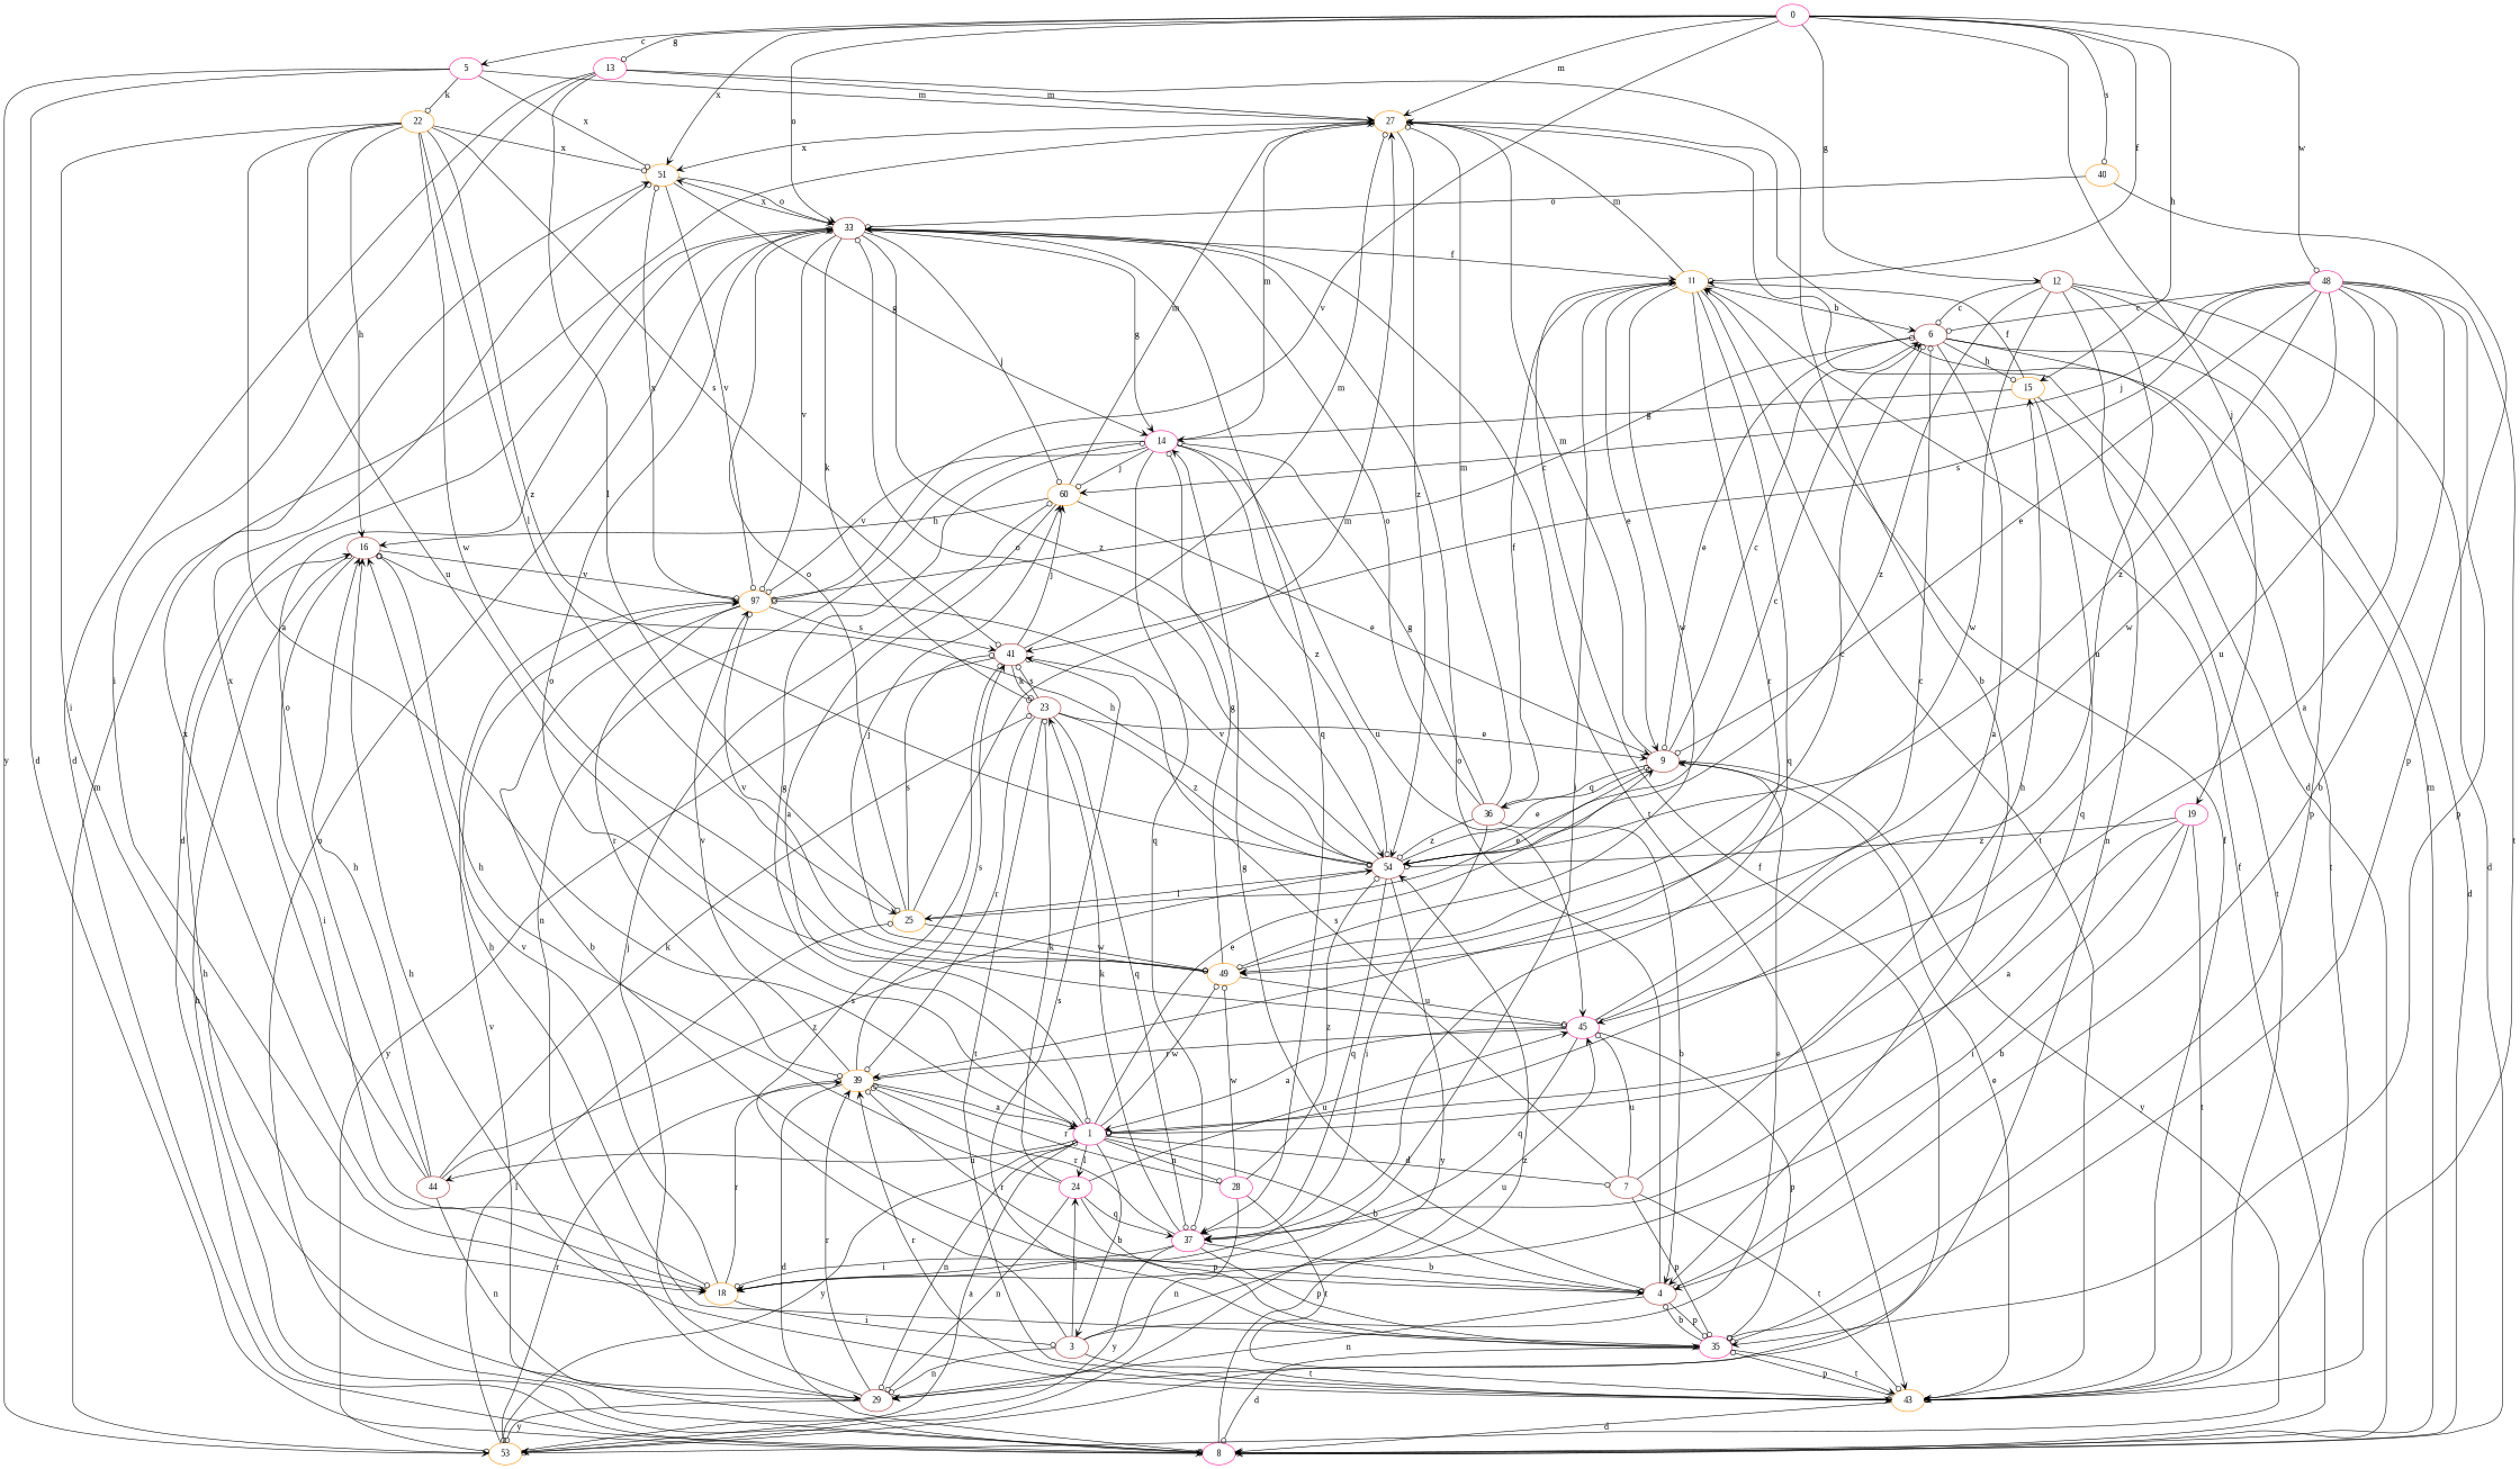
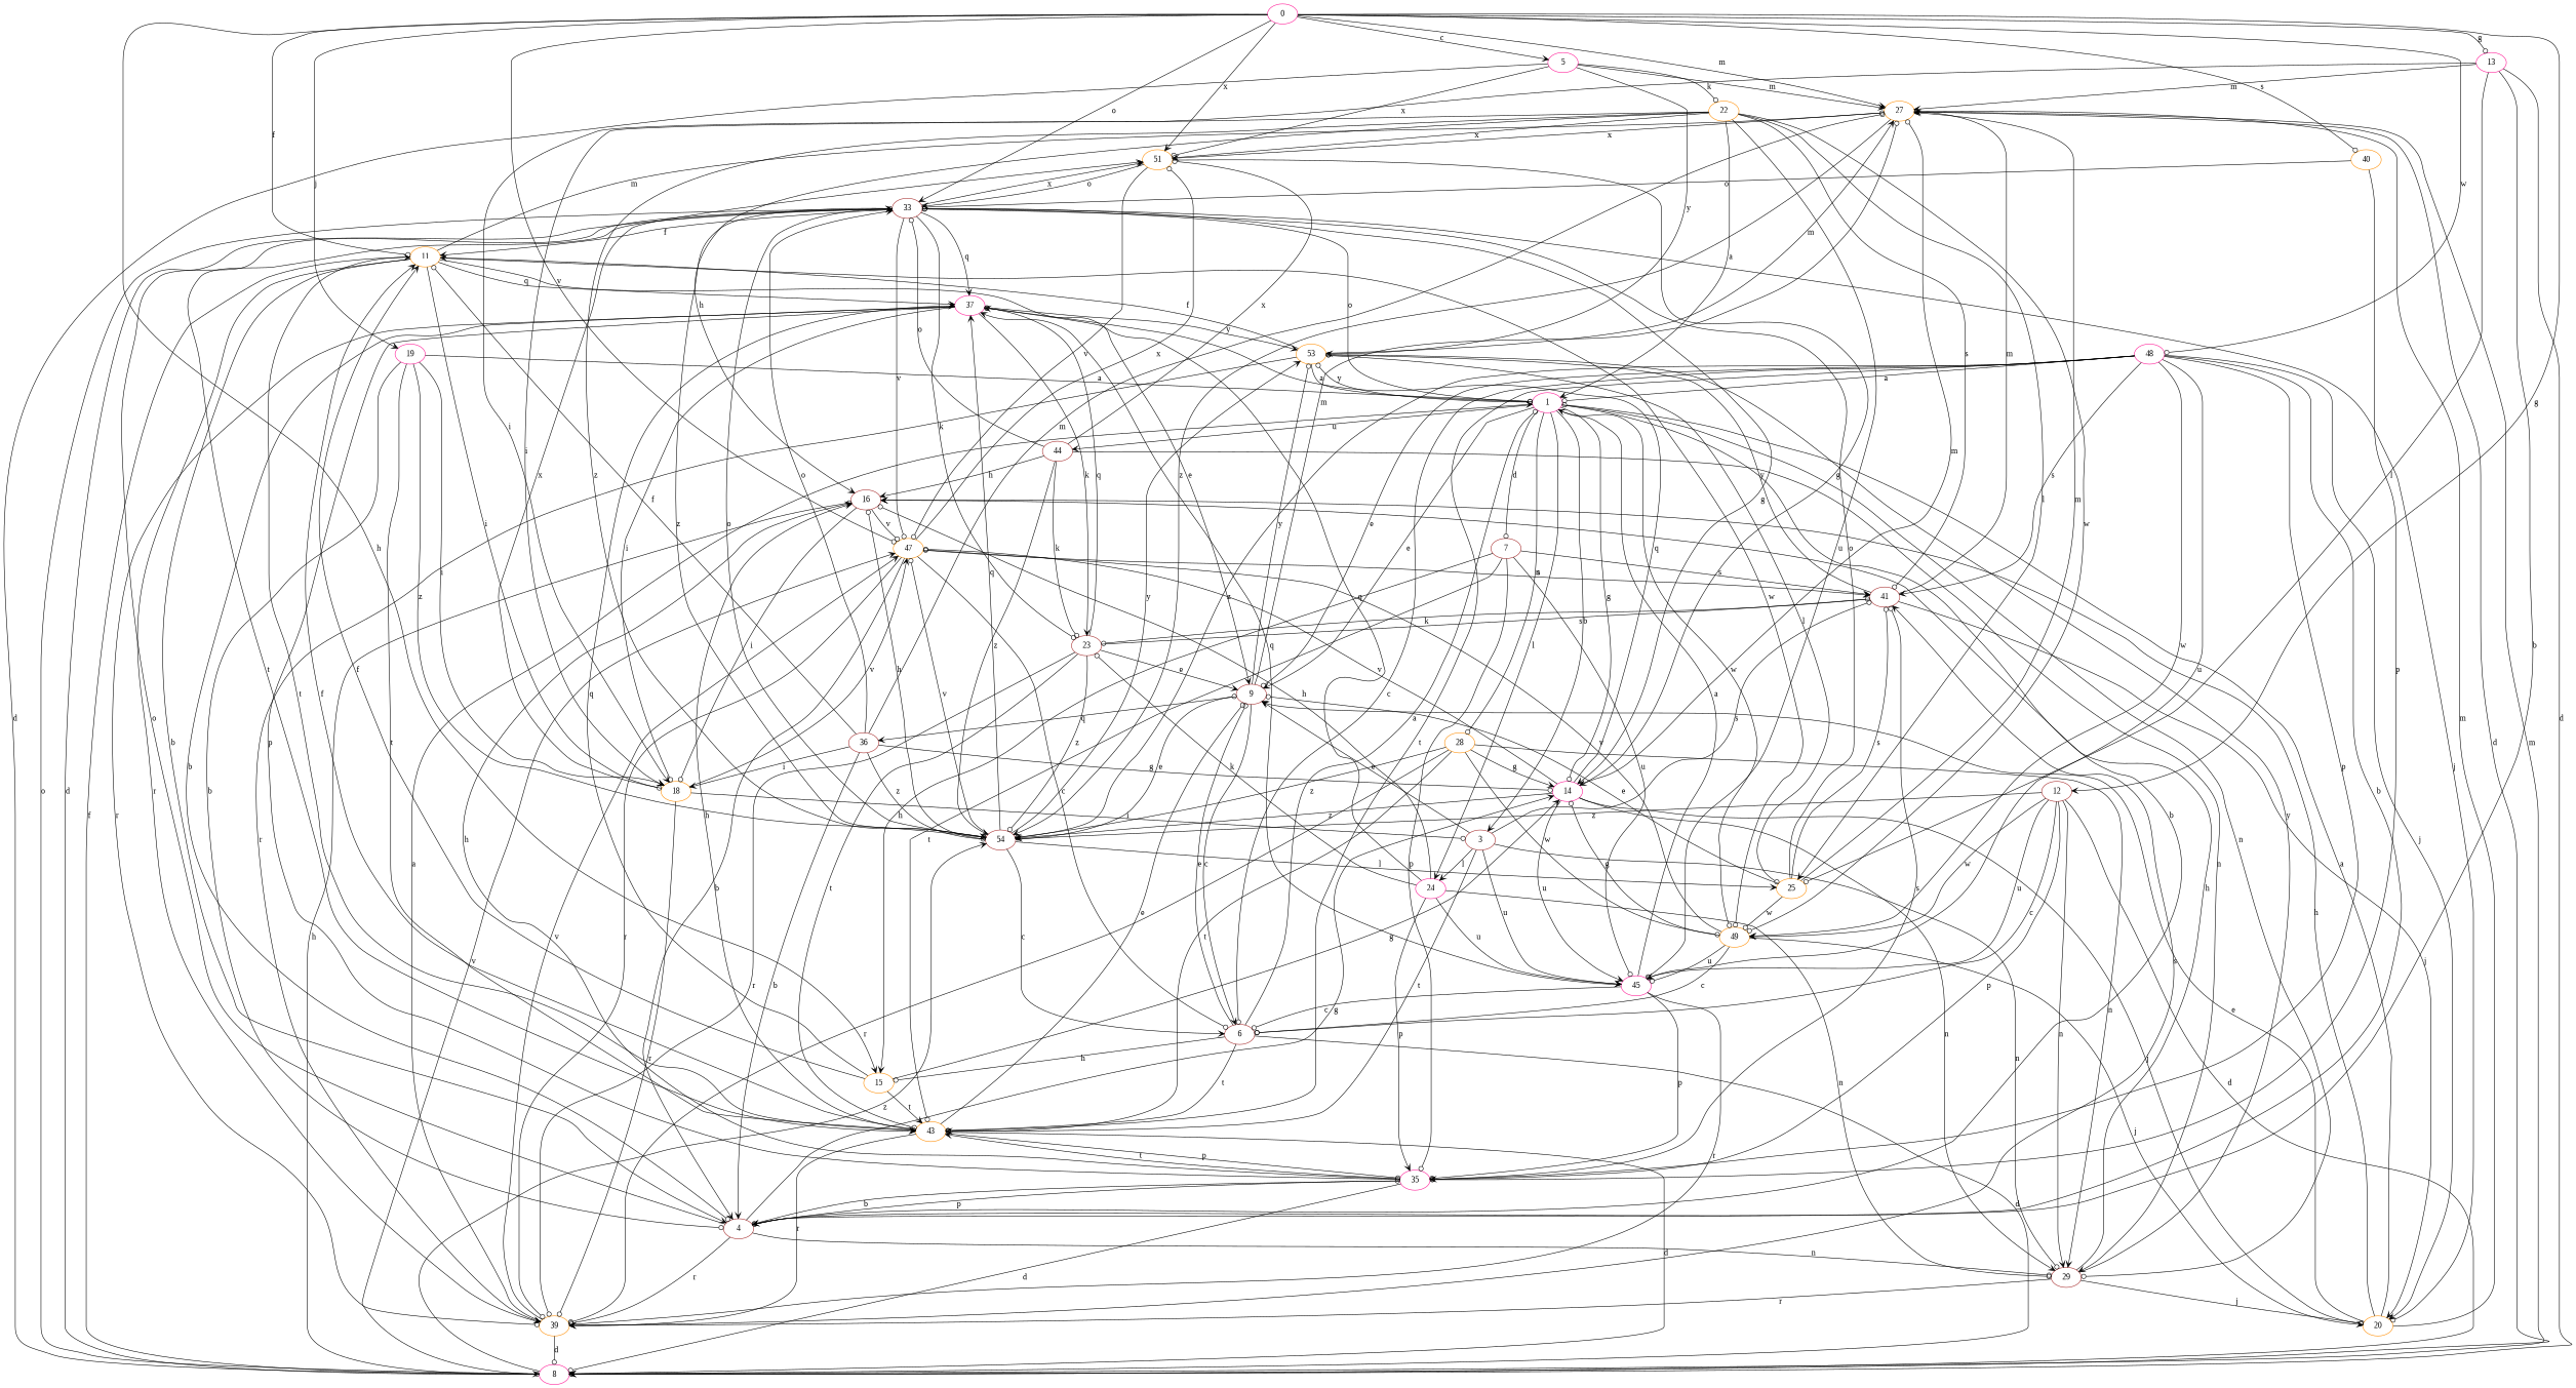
  strict digraph {
    fontname="Liberation Serif"
    node [color=darkorange fontname="Liberation Serif"]
    edge [arrowhead=odot fontname="Liberation Serif"]
    0 [color=deeppink]
    5 [color=deeppink]
    11
    12 [color=brown]
    13 [color=deeppink]
    15
    19 [color=deeppink]
    27
    33 [color=brown]
    40
-   47 [label=97]
+   47
    48 [color=deeppink]
    51
    53
    8 [color=deeppink]
    22
    4 [color=brown]
    9 [color=brown]
    49
    18
    43
    39
    37 [color=deeppink]
    29 [color=brown]
    45 [color=deeppink]
    35 [color=deeppink]
    6 [color=brown]
    54 [color=brown]
    25
    14 [color=deeppink]
    1 [color=deeppink]
-   20 [label=60]
+   20
    23 [color=brown]
    41 [color=brown]
    3 [color=brown]
    7 [color=brown]
    24 [color=deeppink]
-   28 [color=deeppink]
+   28
    44 [color=brown]
    36 [color=brown]
    16 [color=brown]
    0 -> 5 [arrowhead=vee label=c]
    0 -> 11 [label=f]
    0 -> 12 [arrowhead=vee label=g]
    0 -> 13 [label=g]
    0 -> 15 [arrowhead=vee label=h]
    0 -> 19 [arrowhead=vee label=j]
    0 -> 27 [arrowhead=vee label=m]
    0 -> 33 [arrowhead=vee label=o]
    0 -> 40 [label=s]
    0 -> 47 [label=v]
    0 -> 48 [label=w]
    0 -> 51 [arrowhead=vee label=x]
    5 -> 27 [arrowhead=vee label=m]
    5 -> 51 [label=x]
    5 -> 53 [arrowhead=vee label=y]
    5 -> 8 [arrowhead=vee label=d]
    5 -> 22 [label=k]
    11 -> 27 [label=m]
-   11 -> 6 [arrowhead=vee label=b]
+   11 -> 4 [arrowhead=vee label=b]
    11 -> 9 [arrowhead=vee label=e]
    11 -> 49 [label=w]
    11 -> 18 [label=i]
    11 -> 43 [arrowhead=vee label=t]
    11 -> 39 [arrowhead=vee label=r]
    11 -> 37 [arrowhead=vee label=q]
    12 -> 8 [arrowhead=vee label=d]
    12 -> 49 [arrowhead=vee label=w]
    12 -> 29 [arrowhead=vee label=n]
    12 -> 45 [label=u]
    12 -> 35 [label=p]
    12 -> 6 [label=c]
    12 -> 54 [arrowhead=vee label=z]
    13 -> 27 [arrowhead=vee label=m]
    13 -> 8 [label=d]
    13 -> 4 [arrowhead=vee label=b]
    13 -> 18 [arrowhead=vee label=i]
    13 -> 25 [label=l]
    15 -> 11 [arrowhead=vee label=f]
    15 -> 43 [arrowhead=vee label=t]
    15 -> 37 [arrowhead=vee label=q]
    15 -> 14 [arrowhead=vee label=g]
    19 -> 4 [label=b]
    19 -> 18 [arrowhead=vee label=i]
    19 -> 43 [label=t]
    19 -> 54 [label=z]
    19 -> 1 [label=a]
    27 -> 51 [arrowhead=vee label=x]
    27 -> 8 [label=d]
    27 -> 54 [arrowhead=vee label=z]
    33 -> 11 [arrowhead=vee label=f]
    33 -> 47 [label=v]
    33 -> 51 [arrowhead=vee label=x]
    33 -> 8 [label=d]
    33 -> 43 [arrowhead=vee label=t]
    33 -> 37 [arrowhead=vee label=q]
    33 -> 54 [arrowhead=vee label=z]
    33 -> 14 [arrowhead=vee label=g]
    33 -> 20 [label=j]
    33 -> 23 [label=k]
    40 -> 33 [label=o]
    40 -> 35 [label=p]
    47 -> 51 [label=x]
    47 -> 4 [arrowhead=vee label=b]
    47 -> 39 [label=r]
    47 -> 6 [label=c]
    47 -> 41 [arrowhead=vee label=s]
    48 -> 4 [arrowhead=vee label=b]
    48 -> 9 [label=e]
    48 -> 49 [arrowhead=vee label=w]
    48 -> 43 [label=t]
    48 -> 45 [arrowhead=vee label=u]
    48 -> 35 [arrowhead=vee label=p]
    48 -> 6 [label=c]
    48 -> 54 [arrowhead=vee label=z]
    48 -> 1 [label=a]
    48 -> 20 [arrowhead=vee label=j]
    48 -> 41 [arrowhead=vee label=s]
    51 -> 33 [arrowhead=vee label=o]
    51 -> 47 [label=v]
    51 -> 14 [arrowhead=vee label=g]
    53 -> 11 [arrowhead=vee label=f]
    53 -> 27 [arrowhead=vee label=m]
    53 -> 39 [arrowhead=vee label=r]
    53 -> 25 [label=l]
    53 -> 1 [label=a]
    8 -> 11 [arrowhead=vee label=f]
    8 -> 27 [arrowhead=vee label=m]
    8 -> 33 [arrowhead=vee label=o]
    8 -> 47 [arrowhead=vee label=v]
    8 -> 54 [arrowhead=vee label=z]
    8 -> 16 [label=h]
    22 -> 51 [label=x]
    22 -> 49 [label=w]
    22 -> 18 [arrowhead=vee label=i]
    22 -> 45 [label=u]
    22 -> 54 [label=z]
    22 -> 25 [arrowhead=vee label=l]
    22 -> 1 [arrowhead=vee label=a]
    22 -> 41 [label=s]
    22 -> 16 [arrowhead=vee label=h]
    4 -> 33 [arrowhead=vee label=o]
    4 -> 39 [label=r]
    4 -> 29 [label=n]
    4 -> 35 [label=p]
    4 -> 14 [arrowhead=vee label=g]
    9 -> 27 [label=m]
    9 -> 53 [label=y]
    9 -> 6 [arrowhead=vee label=c]
    9 -> 36 [arrowhead=vee label=q]
    49 -> 47 [label=v]
    49 -> 45 [label=u]
    49 -> 6 [label=c]
    49 -> 14 [label=g]
    49 -> 20 [arrowhead=vee label=j]
    18 -> 47 [arrowhead=vee label=v]
    18 -> 51 [arrowhead=vee label=x]
    18 -> 39 [label=r]
    18 -> 3 [label=i]
    43 -> 11 [arrowhead=vee label=f]
    43 -> 8 [arrowhead=vee label=d]
    43 -> 9 [label=e]
    43 -> 39 [arrowhead=vee label=r]
    43 -> 35 [label=p]
    43 -> 16 [arrowhead=vee label=h]
    39 -> 47 [arrowhead=vee label=v]
    39 -> 8 [label=d]
    39 -> 1 [arrowhead=vee label=a]
    39 -> 41 [arrowhead=vee label=s]
    37 -> 53 [arrowhead=vee label=y]
    37 -> 4 [label=b]
    37 -> 18 [label=i]
    37 -> 39 [label=r]
    37 -> 35 [label=p]
    37 -> 23 [arrowhead=vee label=k]
    29 -> 53 [label=y]
    29 -> 39 [arrowhead=vee label=r]
    29 -> 20 [label=j]
    29 -> 16 [arrowhead=vee label=h]
    45 -> 39 [label=r]
    45 -> 37 [arrowhead=vee label=q]
    45 -> 35 [label=p]
    45 -> 6 [label=c]
    45 -> 1 [arrowhead=vee label=a]
    35 -> 8 [label=d]
    35 -> 4 [label=b]
    35 -> 43 [arrowhead=vee label=t]
    35 -> 41 [label=s]
    35 -> 16 [arrowhead=vee label=h]
    6 -> 15 [label=h]
    6 -> 8 [arrowhead=vee label=d]
    6 -> 9 [label=e]
    6 -> 43 [label=t]
    6 -> 1 [label=a]
    54 -> 33 [label=o]
    54 -> 47 [label=v]
    54 -> 53 [arrowhead=vee label=y]
    54 -> 9 [label=e]
    54 -> 37 [arrowhead=vee label=q]
    54 -> 6 [arrowhead=vee label=c]
    54 -> 25 [arrowhead=vee label=l]
    54 -> 16 [label=h]
    25 -> 27 [arrowhead=vee label=m]
    25 -> 33 [label=o]
    25 -> 9 [label=e]
    25 -> 49 [label=w]
    25 -> 41 [label=s]
    14 -> 27 [label=m]
    14 -> 47 [label=v]
    14 -> 37 [label=q]
    14 -> 29 [arrowhead=vee label=n]
    14 -> 45 [arrowhead=vee label=u]
    14 -> 54 [label=z]
    14 -> 20 [label=j]
    1 -> 33 [label=o]
    1 -> 53 [label=y]
    1 -> 4 [label=b]
    1 -> 9 [arrowhead=vee label=e]
    1 -> 49 [label=w]
    1 -> 29 [label=n]
    1 -> 14 [label=g]
    1 -> 3 [arrowhead=vee label=b]
    1 -> 7 [label=d]
    1 -> 24 [arrowhead=vee label=l]
    1 -> 28 [label=n]
    1 -> 44 [arrowhead=vee label=u]
    20 -> 27 [label=m]
    20 -> 9 [arrowhead=vee label=e]
    20 -> 1 [label=a]
    20 -> 16 [arrowhead=vee label=h]
    23 -> 9 [arrowhead=vee label=e]
    23 -> 43 [label=t]
    23 -> 39 [label=r]
    23 -> 37 [label=q]
    23 -> 54 [label=z]
    23 -> 41 [label=s]
    41 -> 27 [label=m]
    41 -> 53 [label=y]
    41 -> 20 [arrowhead=vee label=j]
    41 -> 23 [label=k]
    3 -> 9 [arrowhead=vee label=e]
    3 -> 43 [arrowhead=vee label=t]
    3 -> 29 [label=n]
    3 -> 45 [arrowhead=vee label=u]
    3 -> 41 [label=s]
    3 -> 24 [arrowhead=vee label=l]
    7 -> 15 [arrowhead=vee label=h]
    7 -> 43 [label=t]
    7 -> 45 [label=u]
    7 -> 35 [label=p]
    7 -> 41 [arrowhead=vee label=s]
    24 -> 37 [arrowhead=vee label=q]
    24 -> 29 [label=n]
    24 -> 45 [arrowhead=vee label=u]
    24 -> 35 [arrowhead=vee label=p]
    24 -> 23 [label=k]
    24 -> 16 [label=h]
    28 -> 49 [label=w]
    28 -> 43 [label=t]
    28 -> 39 [label=r]
    28 -> 29 [arrowhead=vee label=n]
    28 -> 54 [label=z]
+   28 -> 14 [arrowhead=vee label=g]
    44 -> 33 [label=o]
    44 -> 51 [label=x]
    44 -> 29 [arrowhead=vee label=n]
    44 -> 54 [arrowhead=vee label=z]
    44 -> 23 [label=k]
    44 -> 16 [arrowhead=vee label=h]
    36 -> 11 [label=f]
    36 -> 27 [label=m]
    36 -> 33 [arrowhead=vee label=o]
    36 -> 4 [arrowhead=vee label=b]
    36 -> 18 [arrowhead=vee label=i]
    36 -> 54 [label=z]
    36 -> 14 [label=g]
    16 -> 47 [label=v]
    16 -> 18 [label=i]
  }
